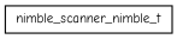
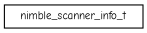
  digraph {
    rankdir=TB
    fontname="Comic Neue"
-   n1 [color=black fillcolor=white fontname="Comic Neue" fontsize=10 height=0.2 label=nimble_scanner_nimble_t shape=record style=filled width=0.4]
+   n1 [color=black fillcolor=white fontname="Comic Neue" fontsize=10 height=0.2 label=nimble_scanner_info_t shape=record style=filled width=0.4]
  }
